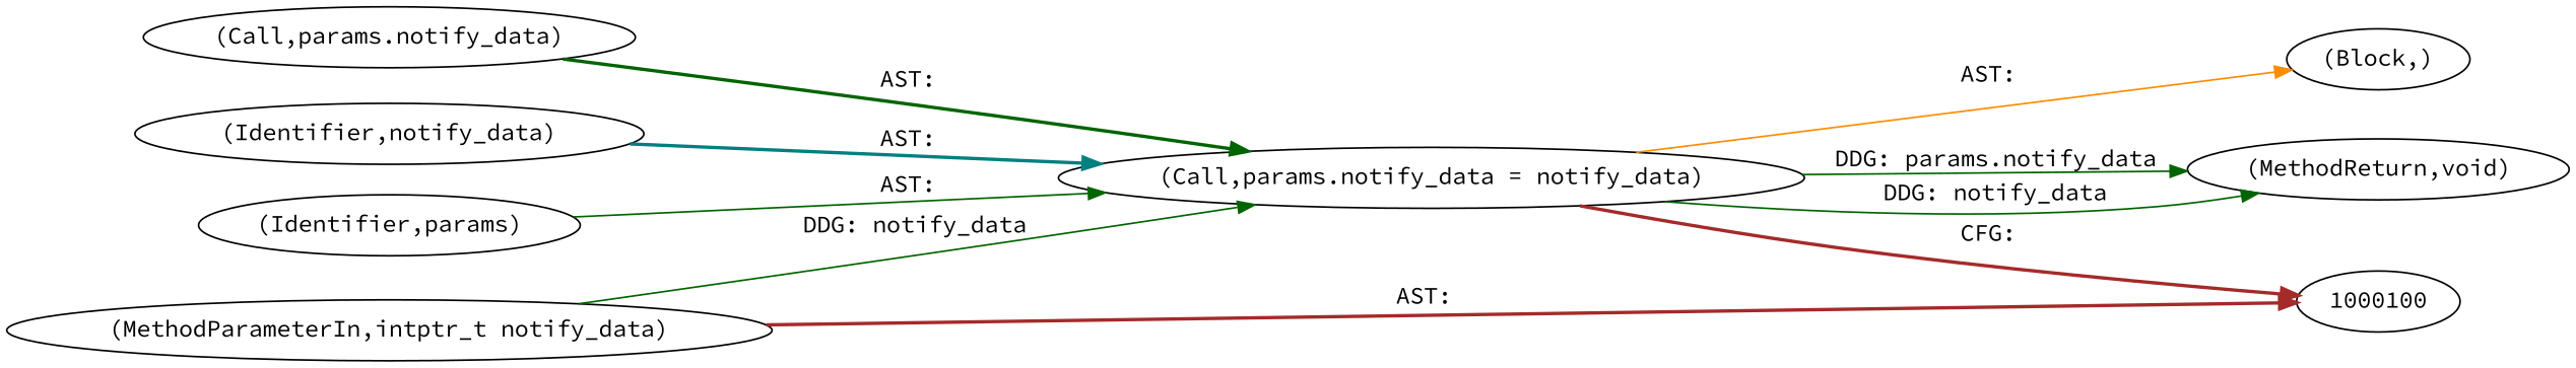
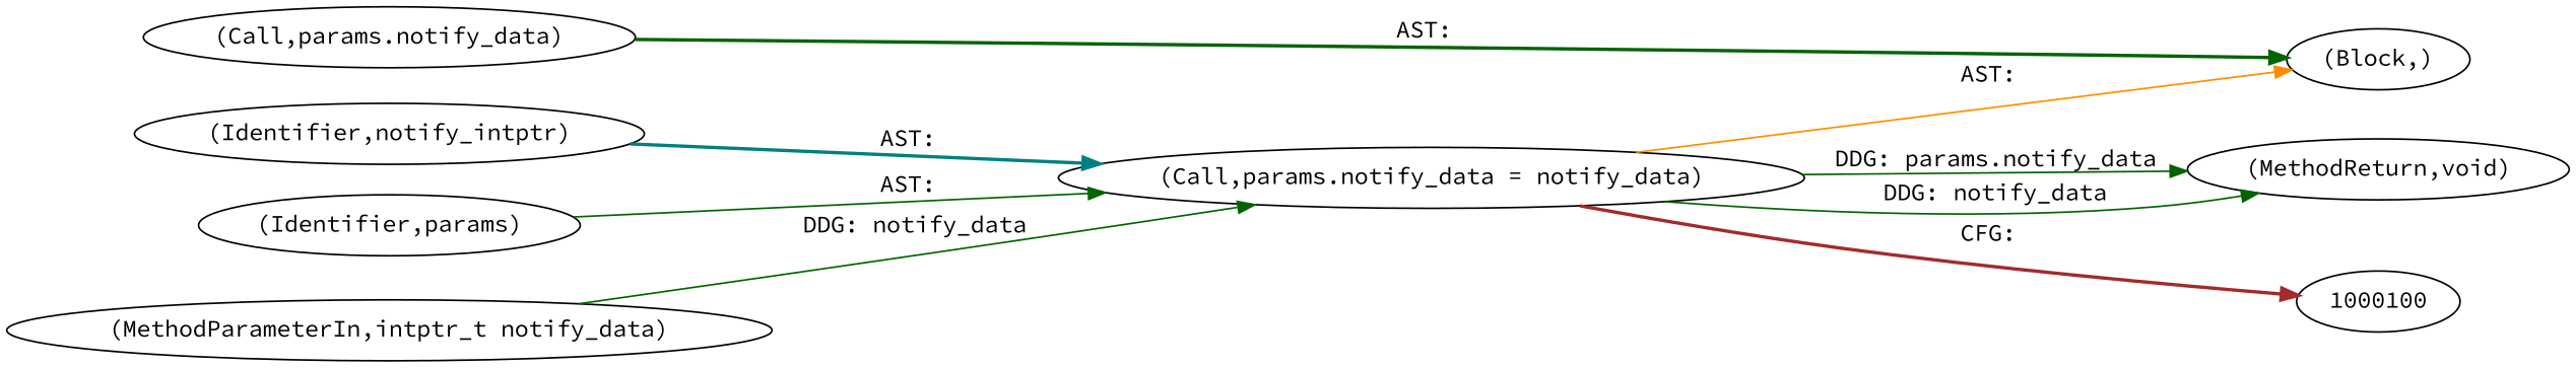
  digraph {
    fontname="Source Code Pro"
    rankdir=LR
    node [fontname="Source Code Pro"]
    edge [color=darkgreen fontname="Source Code Pro" style=solid]
    n1 [label="(Call,params.notify_data = notify_data)"]
    n2 [label="(MethodReturn,void)"]
    n3 [label="(Block,)"]
    1000100
-   n5 [label="(Identifier,notify_data)"]
+   n5 [label="(Identifier,notify_intptr)"]
    n6 [label="(MethodParameterIn,intptr_t notify_data)"]
    n7 [label="(Identifier,params)"]
    n8 [label="(Call,params.notify_data)"]
    n1 -> n2 [label="DDG: params.notify_data"]
    n1 -> n2 [label="DDG: notify_data"]
    n1 -> n3 [color=darkorange label="AST: "]
    n1 -> 1000100 [color=brown label="CFG: " style=bold]
    n5 -> n1 [color=teal label="AST: " style=bold]
    n6 -> n1 [label="DDG: notify_data"]
-   n6 -> 1000100 [color=brown label="AST: " style=bold]
    n7 -> n1 [label="AST: "]
-   n8 -> n1 [label="AST: " style=bold]
+   n8 -> n3 [label="AST: " style=bold]
  }
